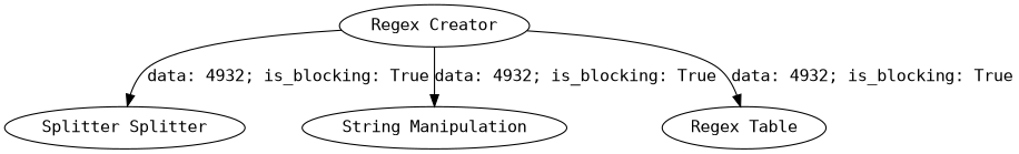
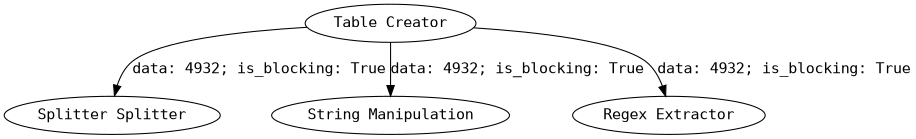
  digraph {
    fontname="DejaVu Sans Mono"
    rankdir=TB
    node [fontname="DejaVu Sans Mono"]
    edge [fontname="DejaVu Sans Mono"]
-   n1 [label="Regex Creator"]
+   n1 [label="Table Creator"]
    n2 [label="Splitter Splitter"]
    n3 [label="String Manipulation"]
-   n4 [label="Regex Table"]
+   n4 [label="Regex Extractor"]
    n1 -> n2 [label="data: 4932; is_blocking: True"]
    n1 -> n3 [label="data: 4932; is_blocking: True"]
    n1 -> n4 [label="data: 4932; is_blocking: True"]
  }
